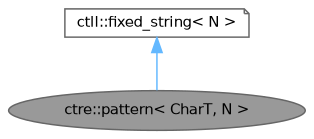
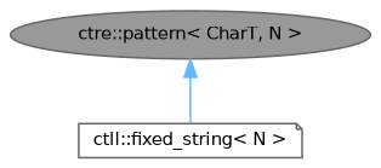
  digraph {
    fontname="DejaVu Sans"
    node [color=gray40 fontname="DejaVu Sans" fontsize=10 style=filled]
    n1 [fillcolor=grey60 fontcolor=black height=0.2 label="ctre::pattern\< CharT, N \>" shape=ellipse width=0.4]
    n2 [fillcolor=white height=0.2 label="ctll::fixed_string\< N \>" shape=note width=0.4]
-   n2 -> n1 [color=steelblue1 dir=back fontname="DejaVu Sans" fontsize=10 labelfontname=Helvetica labelfontsize=10 style=solid]
+   n1 -> n2 [color=steelblue1 dir=back fontname="DejaVu Sans" fontsize=10 labelfontname=Helvetica labelfontsize=10 style=solid]
  }
